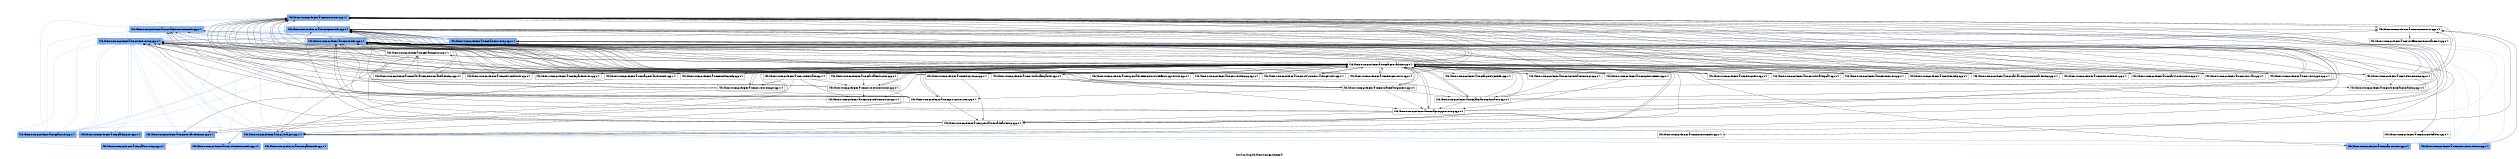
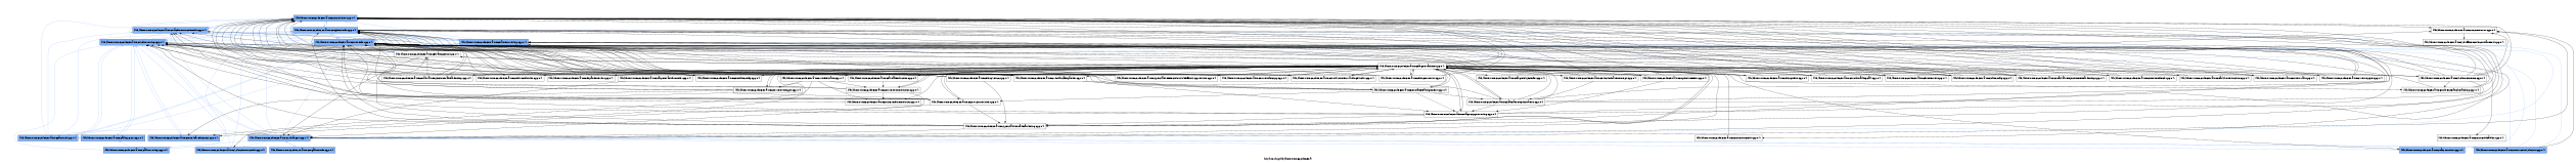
  digraph {
    label="bin/llvm-dwp_lib/libLLVMX86CodeGen.a"
    rankdir=TB
    node [group=0 shape=box]
    n1 [fillcolor="0.600000 0.5 1" group=1 label="{lib/libLLVMX86CodeGen.a(X86AsmPrinter.cpp.o)}" style=filled]
    n2 [label="{lib/libLLVMX86CodeGen.a(X86MCInstLower.cpp.o)}"]
    n3 [fillcolor="0.600000 0.5 1" group=1 label="{lib/libLLVMX86CodeGen.a(X86MachineFunctionInfo.cpp.o)}" style=filled]
    n4 [fillcolor="0.600000 0.5 1" group=1 label="{lib/libLLVMX86CodeGen.a(X86RegisterInfo.cpp.o)}" style=filled]
    n5 [label="{lib/libLLVMX86CodeGen.a(X86ShuffleDecodeConstantPool.cpp.o)}"]
    n6 [fillcolor="0.600000 0.5 1" group=1 label="{lib/libLLVMX86CodeGen.a(X86ISelLowering.cpp.o)}" style=filled]
    n7 [fillcolor="0.600000 0.5 1" group=1 label="{lib/libLLVMX86CodeGen.a(X86InstrInfo.cpp.o)}" style=filled]
    n8 [fillcolor="0.600000 0.5 1" group=1 label="{lib/libLLVMX86CodeGen.a(X86FrameLowering.cpp.o)}" style=filled]
    n9 [fillcolor="0.600000 0.5 1" group=1 label="{lib/libLLVMX86CodeGen.a(X86FastISel.cpp.o)}" style=filled]
    n10 [fillcolor="0.600000 0.5 1" group=1 label="{lib/libLLVMX86CodeGen.a(X86CallingConv.cpp.o)}" style=filled]
    n11 [fillcolor="0.600000 0.5 1" group=1 label="{lib/libLLVMX86CodeGen.a(X86InterleavedAccess.cpp.o)}" style=filled]
    n12 [fillcolor="0.600000 0.5 1" group=1 label="{lib/libLLVMX86CodeGen.a(X86Subtarget.cpp.o)}" style=filled]
    n13 [label="{lib/libLLVMX86CodeGen.a(X86InstrFoldTables.cpp.o)}"]
    n14 [label="{lib/libLLVMX86CodeGen.a(X86InstrFMA3Info.cpp.o)}"]
    n15 [label="{lib/libLLVMX86CodeGen.a(X86FloatingPoint.cpp.o)}"]
    n16 [label="{lib/libLLVMX86CodeGen.a(X86IndirectThunks.cpp.o)}"]
    n17 [fillcolor="0.600000 0.5 1" group=1 label="{lib/libLLVMX86CodeGen.a(X86SelectionDAGInfo.cpp.o)}" style=filled]
    n18 [fillcolor="0.600000 0.5 1" group=1 label="{lib/libLLVMX86CodeGen.a(X86MacroFusion.cpp.o)}" style=filled]
    n19 [fillcolor="0.600000 0.5 1" group=1 label="{lib/libLLVMX86CodeGen.a(X86CallLowering.cpp.o)}" style=filled]
    n20 [fillcolor="0.600000 0.5 1" group=1 label="{lib/libLLVMX86CodeGen.a(X86LegalizerInfo.cpp.o)}" style=filled]
    n21 [fillcolor="0.600000 0.5 1" group=1 label="{lib/libLLVMX86CodeGen.a(X86InstructionSelector.cpp.o)}" style=filled]
    n22 [label="{lib/libLLVMX86CodeGen.a(X86TargetMachine.cpp.o)}"]
    n23 [label="{lib/libLLVMX86CodeGen.a(X86ExpandPseudo.cpp.o)}"]
    n24 [label="{lib/libLLVMX86CodeGen.a(X86LowerTileCopy.cpp.o)}"]
    n25 [label="{lib/libLLVMX86CodeGen.a(X86LoadValueInjectionLoadHardening.cpp.o)}"]
    n26 [label="{lib/libLLVMX86CodeGen.a(X86TileConfig.cpp.o)}"]
    n27 [label="{lib/libLLVMX86CodeGen.a(X86SpeculativeLoadHardening.cpp.o)}"]
    n28 [label="{lib/libLLVMX86CodeGen.a(X86FlagsCopyLowering.cpp.o)}"]
    n29 [label="{lib/libLLVMX86CodeGen.a(X86FixupSetCC.cpp.o)}"]
    n30 [label="{lib/libLLVMX86CodeGen.a(X86OptimizeLEAs.cpp.o)}"]
    n31 [label="{lib/libLLVMX86CodeGen.a(X86CallFrameOptimization.cpp.o)}"]
    n32 [label="{lib/libLLVMX86CodeGen.a(X86AvoidStoreForwardingBlocks.cpp.o)}"]
    n33 [label="{lib/libLLVMX86CodeGen.a(X86InstCombineIntrinsic.cpp.o)}"]
    n34 [label="{lib/libLLVMX86CodeGen.a(X86SpeculativeExecutionSideEffectSuppression.cpp.o)}"]
    n35 [label="{lib/libLLVMX86CodeGen.a(X86LoadValueInjectionRetHardening.cpp.o)}"]
    n36 [label="{lib/libLLVMX86CodeGen.a(X86AvoidTrailingCall.cpp.o)}"]
    n37 [label="{lib/libLLVMX86CodeGen.a(X86PreTileConfig.cpp.o)}"]
    n38 [label="{lib/libLLVMX86CodeGen.a(X86CmovConversion.cpp.o)}"]
    n39 [label="{lib/libLLVMX86CodeGen.a(X86ISelDAGToDAG.cpp.o)}"]
    n40 [label="{lib/libLLVMX86CodeGen.a(X86IndirectBranchTracking.cpp.o)}"]
    n41 [label="{lib/libLLVMX86CodeGen.a(X86EvexToVex.cpp.o)}"]
    n42 [label="{lib/libLLVMX86CodeGen.a(X86DiscriminateMemOps.cpp.o)}"]
    n43 [label="{lib/libLLVMX86CodeGen.a(X86InsertPrefetch.cpp.o)}"]
    n44 [label="{lib/libLLVMX86CodeGen.a(X86FixupBWInsts.cpp.o)}"]
    n45 [label="{lib/libLLVMX86CodeGen.a(X86PadShortFunction.cpp.o)}"]
    n46 [label="{lib/libLLVMX86CodeGen.a(X86FixupLEAs.cpp.o)}"]
    n47 [label="{lib/libLLVMX86CodeGen.a(X86LowerAMXIntrinsics.cpp.o)}"]
    n48 [label="{lib/libLLVMX86CodeGen.a(X86LowerAMXType.cpp.o)}"]
    n49 [label="{lib/libLLVMX86CodeGen.a(X86DomainReassignment.cpp.o)}"]
    n50 [label="{lib/libLLVMX86CodeGen.a(X86PartialReduction.cpp.o)}"]
    n51 [label="{lib/libLLVMX86CodeGen.a(X86TargetObjectFile.cpp.o)}"]
    n52 [label="{lib/libLLVMX86CodeGen.a(X86TargetTransformInfo.cpp.o)}"]
    n53 [label="{lib/libLLVMX86CodeGen.a(X86VZeroUpper.cpp.o)}"]
    n54 [label="{lib/libLLVMX86CodeGen.a(X86WinAllocaExpander.cpp.o)}"]
    n55 [label="{lib/libLLVMX86CodeGen.a(X86WinEHState.cpp.o)}"]
    n56 [label="{lib/libLLVMX86CodeGen.a(X86InsertWait.cpp.o)}"]
    subgraph sub_1 {
      rank=same
      n1
    }
    subgraph sub_2 {
      rank=same
      n2
      n3
      n4
    }
    subgraph sub_3 {
      rank=same
      n5
      n6
      n7
      n8
    }
    subgraph sub_4 {
      rank=same
      n9
      n10
      n11
      n12
      n13
      n14
    }
    n1 -> n2
    n1 -> n3 [color="0.600000 0.5 1"]
    n1 -> n4 [color="0.600000 0.5 1"]
    n2 -> n5
    n3 -> n1 [color="0.600000 0.5 1"]
    n3 -> n4 [color="0.600000 0.5 1"]
    n4 -> n1 [color="0.600000 0.5 1"]
    n4 -> n3 [color="0.600000 0.5 1"]
    n4 -> n6 [color="0.600000 0.5 1"]
    n4 -> n7 [color="0.600000 0.5 1"]
    n4 -> n8 [color="0.600000 0.5 1"]
    n6 -> n1 [color="0.600000 0.5 1"]
-   n6 -> n2
    n6 -> n3 [color="0.600000 0.5 1"]
    n6 -> n7 [color="0.600000 0.5 1"]
    n6 -> n8 [color="0.600000 0.5 1"]
    n6 -> n9 [color="0.600000 0.5 1"]
    n6 -> n10 [color="0.600000 0.5 1"]
    n6 -> n11 [color="0.600000 0.5 1"]
    n6 -> n12 [color="0.600000 0.5 1"]
    n6 -> n15 [color="0.600000 0.5 1"]
    n7 -> n1 [color="0.600000 0.5 1"]
    n7 -> n3 [color="0.600000 0.5 1"]
    n7 -> n4 [color="0.600000 0.5 1"]
    n7 -> n6 [color="0.600000 0.5 1"]
    n7 -> n8 [color="0.600000 0.5 1"]
    n7 -> n9 [color="0.600000 0.5 1"]
    n7 -> n13
    n7 -> n14
    n7 -> n16
    n8 -> n1 [color="0.600000 0.5 1"]
    n8 -> n3 [color="0.600000 0.5 1"]
    n8 -> n4 [color="0.600000 0.5 1"]
    n8 -> n6 [color="0.600000 0.5 1"]
    n8 -> n7 [color="0.600000 0.5 1"]
    n8 -> n9 [color="0.600000 0.5 1"]
    n9 -> n1 [color="0.600000 0.5 1"]
    n9 -> n3 [color="0.600000 0.5 1"]
    n9 -> n4 [color="0.600000 0.5 1"]
    n9 -> n6 [color="0.600000 0.5 1"]
    n9 -> n7 [color="0.600000 0.5 1"]
    n9 -> n10 [color="0.600000 0.5 1"]
    n9 -> n12 [color="0.600000 0.5 1"]
    n10 -> n6 [color="0.600000 0.5 1"]
    n11 -> n6 [color="0.600000 0.5 1"]
    n12 -> n2
    n12 -> n3 [color="0.600000 0.5 1"]
    n12 -> n4 [color="0.600000 0.5 1"]
    n12 -> n6 [color="0.600000 0.5 1"]
    n12 -> n7 [color="0.600000 0.5 1"]
    n12 -> n8 [color="0.600000 0.5 1"]
    n12 -> n17 [color="0.600000 0.5 1"]
    n12 -> n18 [color="0.600000 0.5 1"]
    n12 -> n19 [color="0.600000 0.5 1"]
    n12 -> n20 [color="0.600000 0.5 1"]
    n12 -> n21 [color="0.600000 0.5 1"]
    n15 -> n1
    n15 -> n3
    n15 -> n4
    n15 -> n7
    n15 -> n8
    n15 -> n12
    n15 -> n22
    n16 -> n1
    n16 -> n6
    n17 -> n4 [color="0.600000 0.5 1"]
    n17 -> n6 [color="0.600000 0.5 1"]
    n18 -> n7 [color="0.600000 0.5 1"]
    n19 -> n4 [color="0.600000 0.5 1"]
    n19 -> n6 [color="0.600000 0.5 1"]
    n19 -> n10 [color="0.600000 0.5 1"]
    n20 -> n12 [color="0.600000 0.5 1"]
    n21 -> n2
    n21 -> n4 [color="0.600000 0.5 1"]
    n21 -> n6 [color="0.600000 0.5 1"]
    n21 -> n7 [color="0.600000 0.5 1"]
    n21 -> n12 [color="0.600000 0.5 1"]
    n22 -> n1
    n22 -> n2
    n22 -> n4
    n22 -> n6
    n22 -> n7
    n22 -> n8
    n22 -> n12
    n22 -> n15
    n22 -> n16
    n22 -> n17
    n22 -> n18
    n22 -> n23
    n22 -> n24
    n22 -> n25
    n22 -> n26
    n22 -> n27
    n22 -> n28
    n22 -> n29
    n22 -> n30
    n22 -> n31
    n22 -> n32
    n22 -> n33
    n22 -> n34
    n22 -> n35
    n22 -> n36
    n22 -> n37
    n22 -> n38
    n22 -> n39
    n22 -> n40
    n22 -> n41
    n22 -> n42
    n22 -> n43
    n22 -> n44
    n22 -> n45
    n22 -> n46
    n22 -> n47
    n22 -> n48
    n22 -> n49
    n22 -> n50
    n22 -> n51
    n22 -> n52
    n22 -> n53
    n22 -> n54
    n22 -> n55
    n22 -> n56
    n23 -> n1
    n23 -> n3
    n23 -> n6
    n23 -> n7
    n23 -> n8
    n23 -> n22
    n24 -> n1
    n24 -> n4
    n24 -> n7
    n24 -> n22
    n25 -> n1
    n25 -> n4
    n25 -> n7
    n25 -> n15
    n25 -> n22
    n26 -> n1
    n26 -> n7
    n26 -> n8
    n26 -> n22
    n27 -> n1
    n27 -> n4
    n27 -> n6
    n27 -> n7
    n27 -> n8
    n27 -> n12
    n27 -> n15
    n27 -> n22
    n28 -> n1
    n28 -> n4
    n28 -> n6
    n28 -> n7
    n28 -> n22
    n28 -> n27
    n29 -> n1
    n29 -> n4
    n29 -> n7
    n29 -> n22
    n29 -> n27
    n30 -> n1
    n30 -> n4
    n30 -> n7
    n30 -> n22
    n30 -> n28
    n31 -> n1
    n31 -> n3
    n31 -> n4
    n31 -> n6
    n31 -> n7
    n31 -> n8
    n31 -> n22
    n31 -> n28
    n32 -> n1
    n32 -> n4
    n32 -> n7
    n32 -> n22
    n33 -> n6
    n34 -> n1
    n34 -> n4
    n34 -> n7
    n34 -> n22
    n35 -> n1
    n35 -> n4
    n35 -> n7
    n35 -> n22
    n36 -> n1
    n36 -> n7
    n36 -> n22
    n37 -> n1
    n37 -> n4
    n37 -> n6
    n37 -> n7
    n37 -> n22
    n38 -> n1
    n38 -> n3
    n38 -> n4
    n38 -> n6
    n38 -> n7
    n38 -> n12
    n38 -> n22
    n38 -> n27
    n39 -> n1
    n39 -> n2
    n39 -> n3
    n39 -> n4
    n39 -> n6
    n39 -> n7
    n39 -> n12
    n39 -> n40
    n40 -> n1
    n40 -> n4
    n40 -> n7
    n41 -> n1
    n41 -> n7
    n41 -> n22
    n42 -> n1
    n42 -> n4
    n42 -> n7
    n42 -> n31
    n43 -> n1
    n43 -> n7
    n44 -> n1
    n44 -> n4
    n44 -> n7
    n44 -> n22
    n45 -> n1
    n45 -> n7
    n46 -> n1
    n46 -> n7
    n46 -> n22
    n47 -> n6
    n47 -> n7
    n47 -> n11
    n47 -> n22
    n47 -> n33
    n48 -> n6
    n48 -> n7
    n48 -> n11
    n48 -> n22
    n49 -> n1
    n49 -> n4
    n49 -> n7
    n49 -> n22
    n49 -> n28
    n49 -> n31
    n49 -> n38
    n50 -> n6
    n50 -> n7
    n50 -> n22
    n50 -> n47
    n52 -> n1
    n52 -> n6
    n52 -> n12
    n53 -> n1
    n53 -> n4
    n53 -> n7
    n53 -> n8
    n54 -> n1
    n54 -> n3
    n54 -> n6
    n54 -> n7
    n54 -> n8
    n54 -> n28
    n54 -> n49
    n55 -> n6
    n55 -> n11
-   n55 -> n22
+   n14 -> n22
    n55 -> n33
    n55 -> n47
    n55 -> n48
    n56 -> n1
    n56 -> n7
  }
